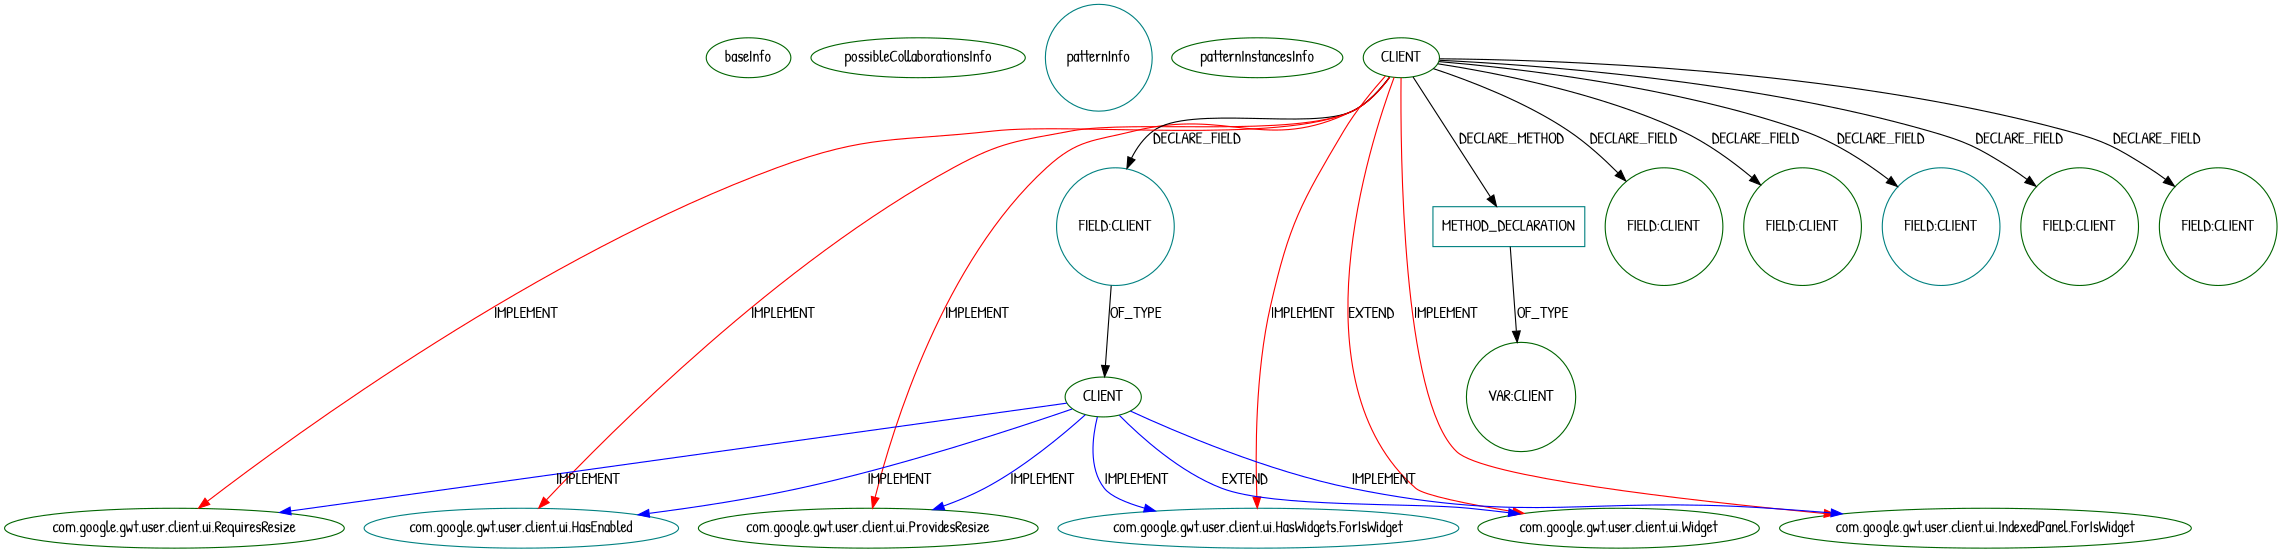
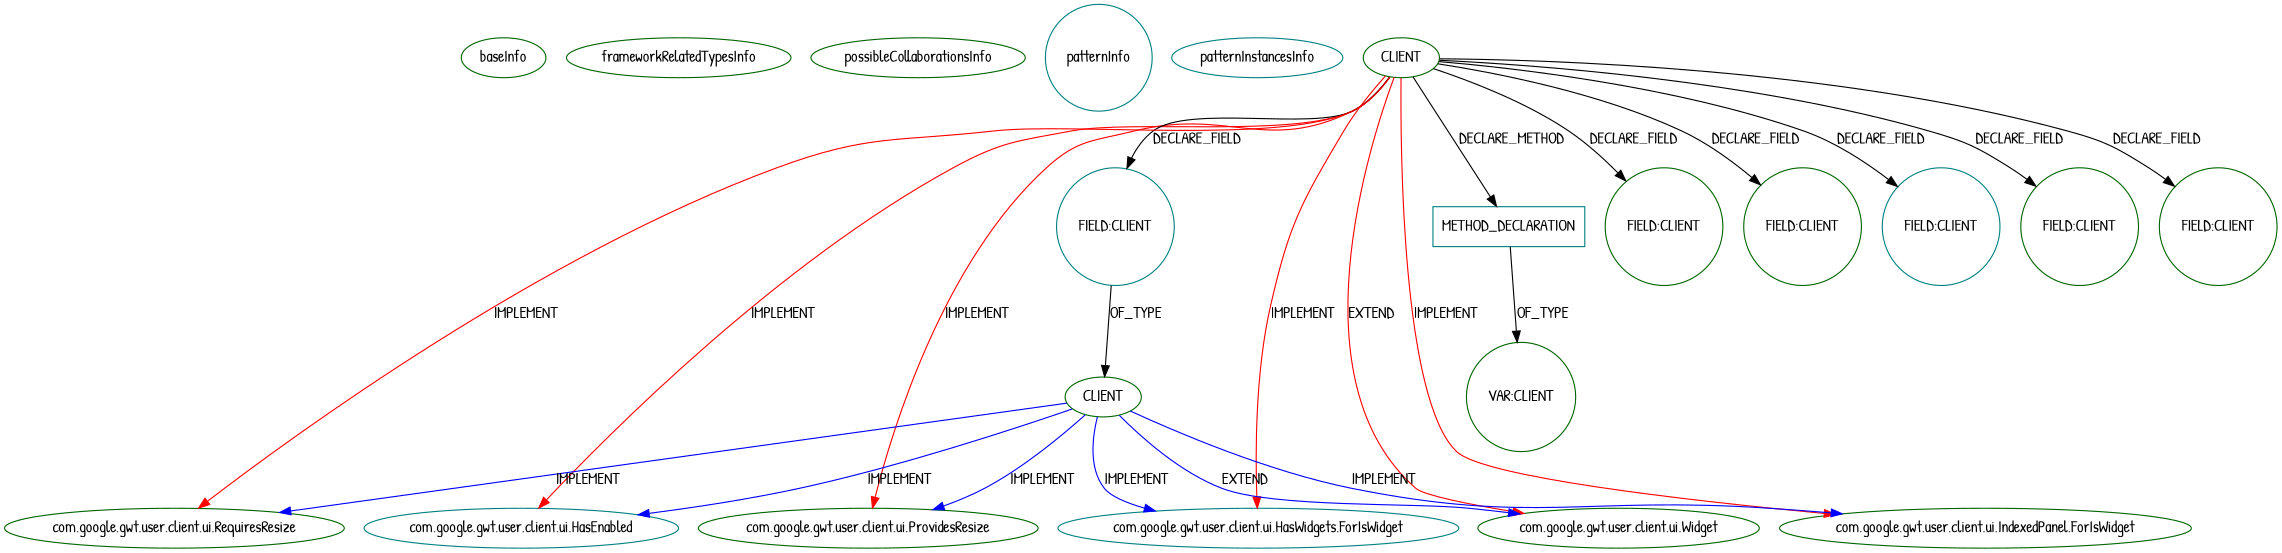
  digraph {
    fontname="Patrick Hand"
    node [color=darkgreen fontname="Patrick Hand" isFrameworkType=false vertexType=FIELD_DECLARATION]
    edge [fontname="Patrick Hand"]
    baseInfo [category=pattern graphId=429 isAnonymous=false possibleRelation=true isFrameworkType="" vertexType=""]
+   frameworkRelatedTypesInfo [0="com.google.gwt.user.client.ui.HasEnabled" 1="com.google.gwt.user.client.ui.HasWidgets.ForIsWidget" 2="com.google.gwt.user.client.ui.ProvidesResize" 3="com.google.gwt.user.client.ui.Widget" 4="com.google.gwt.user.client.ui.HasOneWidget" 5="com.google.gwt.event.logical.shared.HasResizeHandlers" 6="com.google.gwt.user.client.ui.RequiresResize" 7="com.google.gwt.user.client.ui.IndexedPanel.ForIsWidget" isFrameworkType="" vertexType=""]
    possibleCollaborationsInfo [0="429~FIELD_TYPE_DECLARATION-~com.google.gwt.user.client.ui.HasEnabled com.google.gwt.user.client.ui.HasWidgets.ForIsWidget com.google.gwt.user.client.ui.ProvidesResize com.google.gwt.user.client.ui.Widget com.google.gwt.user.client.ui.HasOneWidget com.google.gwt.event.logical.shared.HasResizeHandlers com.google.gwt.user.client.ui.RequiresResize com.google.gwt.user.client.ui.IndexedPanel.ForIsWidget ~com.google.gwt.user.client.ui.Widget com.google.gwt.event.logical.shared.HasResizeHandlers com.google.gwt.user.client.ui.IndexedPanel.ForIsWidget com.google.gwt.user.client.ui.HasWidgets.ForIsWidget com.google.gwt.user.client.ui.HasEnabled com.google.gwt.user.client.ui.ProvidesResize com.google.gwt.user.client.ui.RequiresResize com.google.gwt.user.client.ui.HasOneWidget ~false~false" isFrameworkType="" vertexType=""]
    patternInfo [color=teal frequency=2.0 patternRootClient=0 shape=circle isFrameworkType="" vertexType=""]
-   patternInstancesInfo [0="kospiotr-gwt-layout-designer~/kospiotr-gwt-layout-designer/gwt-layout-designer-master/src/main/java/pl/pkosmowski/gxtshowcase/client/MainPanel.java~MainPanel~3417" 1="rdomingonl-layoutTest~/rdomingonl-layoutTest/layoutTest-master/src/main/java/nl/tc/rd/exp/layouttest/client/mvp/view/WidgetDesignerView.java~WidgetDesignerView~4344" isFrameworkType="" vertexType=""]
+   patternInstancesInfo [0="kospiotr-gwt-layout-designer~/kospiotr-gwt-layout-designer/gwt-layout-designer-master/src/main/java/pl/pkosmowski/gxtshowcase/client/MainPanel.java~MainPanel~3417" 1="rdomingonl-layoutTest~/rdomingonl-layoutTest/layoutTest-master/src/main/java/nl/tc/rd/exp/layouttest/client/mvp/view/WidgetDesignerView.java~WidgetDesignerView~4344" color=teal isFrameworkType="" vertexType=""]
    n6 [label=CLIENT vertexType=ROOT_CLIENT_CLASS_DECLARATION]
    n7 [color=teal label="com.google.gwt.user.client.ui.HasEnabled" vertexType=FRAMEWORK_INTERFACE_TYPE]
    n8 [label="com.google.gwt.user.client.ui.ProvidesResize" vertexType=FRAMEWORK_INTERFACE_TYPE]
    n9 [color=teal label=METHOD_DECLARATION shape=box vertexType=CLIENT_METHOD_DECLARATION]
    n10 [label="FIELD:CLIENT" shape=circle]
    n11 [label="FIELD:CLIENT" shape=circle]
    n12 [color=teal label="FIELD:CLIENT" shape=circle]
    n13 [label="FIELD:CLIENT" shape=circle]
    n14 [color=teal label="FIELD:CLIENT" shape=circle]
    n15 [label="FIELD:CLIENT" shape=circle]
    n16 [label="com.google.gwt.user.client.ui.IndexedPanel.ForIsWidget" vertexType=FRAMEWORK_INTERFACE_TYPE]
    n17 [color=teal label="com.google.gwt.user.client.ui.HasWidgets.ForIsWidget" vertexType=FRAMEWORK_INTERFACE_TYPE]
    n18 [label="com.google.gwt.user.client.ui.RequiresResize" vertexType=FRAMEWORK_INTERFACE_TYPE]
    n19 [label="com.google.gwt.user.client.ui.Widget" vertexType=FRAMEWORK_CLASS_TYPE]
    n20 [label="VAR:CLIENT" shape=circle vertexType=VARIABLE_EXPRESION]
    n21 [label=CLIENT vertexType=REFERENCE_CLIENT_CLASS_DECLARATION]
    n6 -> n7 [color=red label=IMPLEMENT]
    n6 -> n8 [color=red label=IMPLEMENT]
    n6 -> n9 [label=DECLARE_METHOD]
    n6 -> n10 [label=DECLARE_FIELD]
    n6 -> n11 [label=DECLARE_FIELD]
    n6 -> n12 [label=DECLARE_FIELD]
    n6 -> n13 [label=DECLARE_FIELD]
    n6 -> n14 [label=DECLARE_FIELD]
    n6 -> n15 [label=DECLARE_FIELD]
    n6 -> n16 [color=red label=IMPLEMENT]
    n6 -> n17 [color=red label=IMPLEMENT]
    n6 -> n18 [color=red label=IMPLEMENT]
    n6 -> n19 [color=red label=EXTEND]
    n9 -> n20 [label=OF_TYPE]
    n14 -> n21 [label=OF_TYPE]
    n21 -> n7 [color=blue label=IMPLEMENT]
    n21 -> n8 [color=blue label=IMPLEMENT]
    n21 -> n16 [color=blue label=IMPLEMENT]
    n21 -> n17 [color=blue label=IMPLEMENT]
    n21 -> n18 [color=blue label=IMPLEMENT]
    n21 -> n19 [color=blue label=EXTEND]
  }
